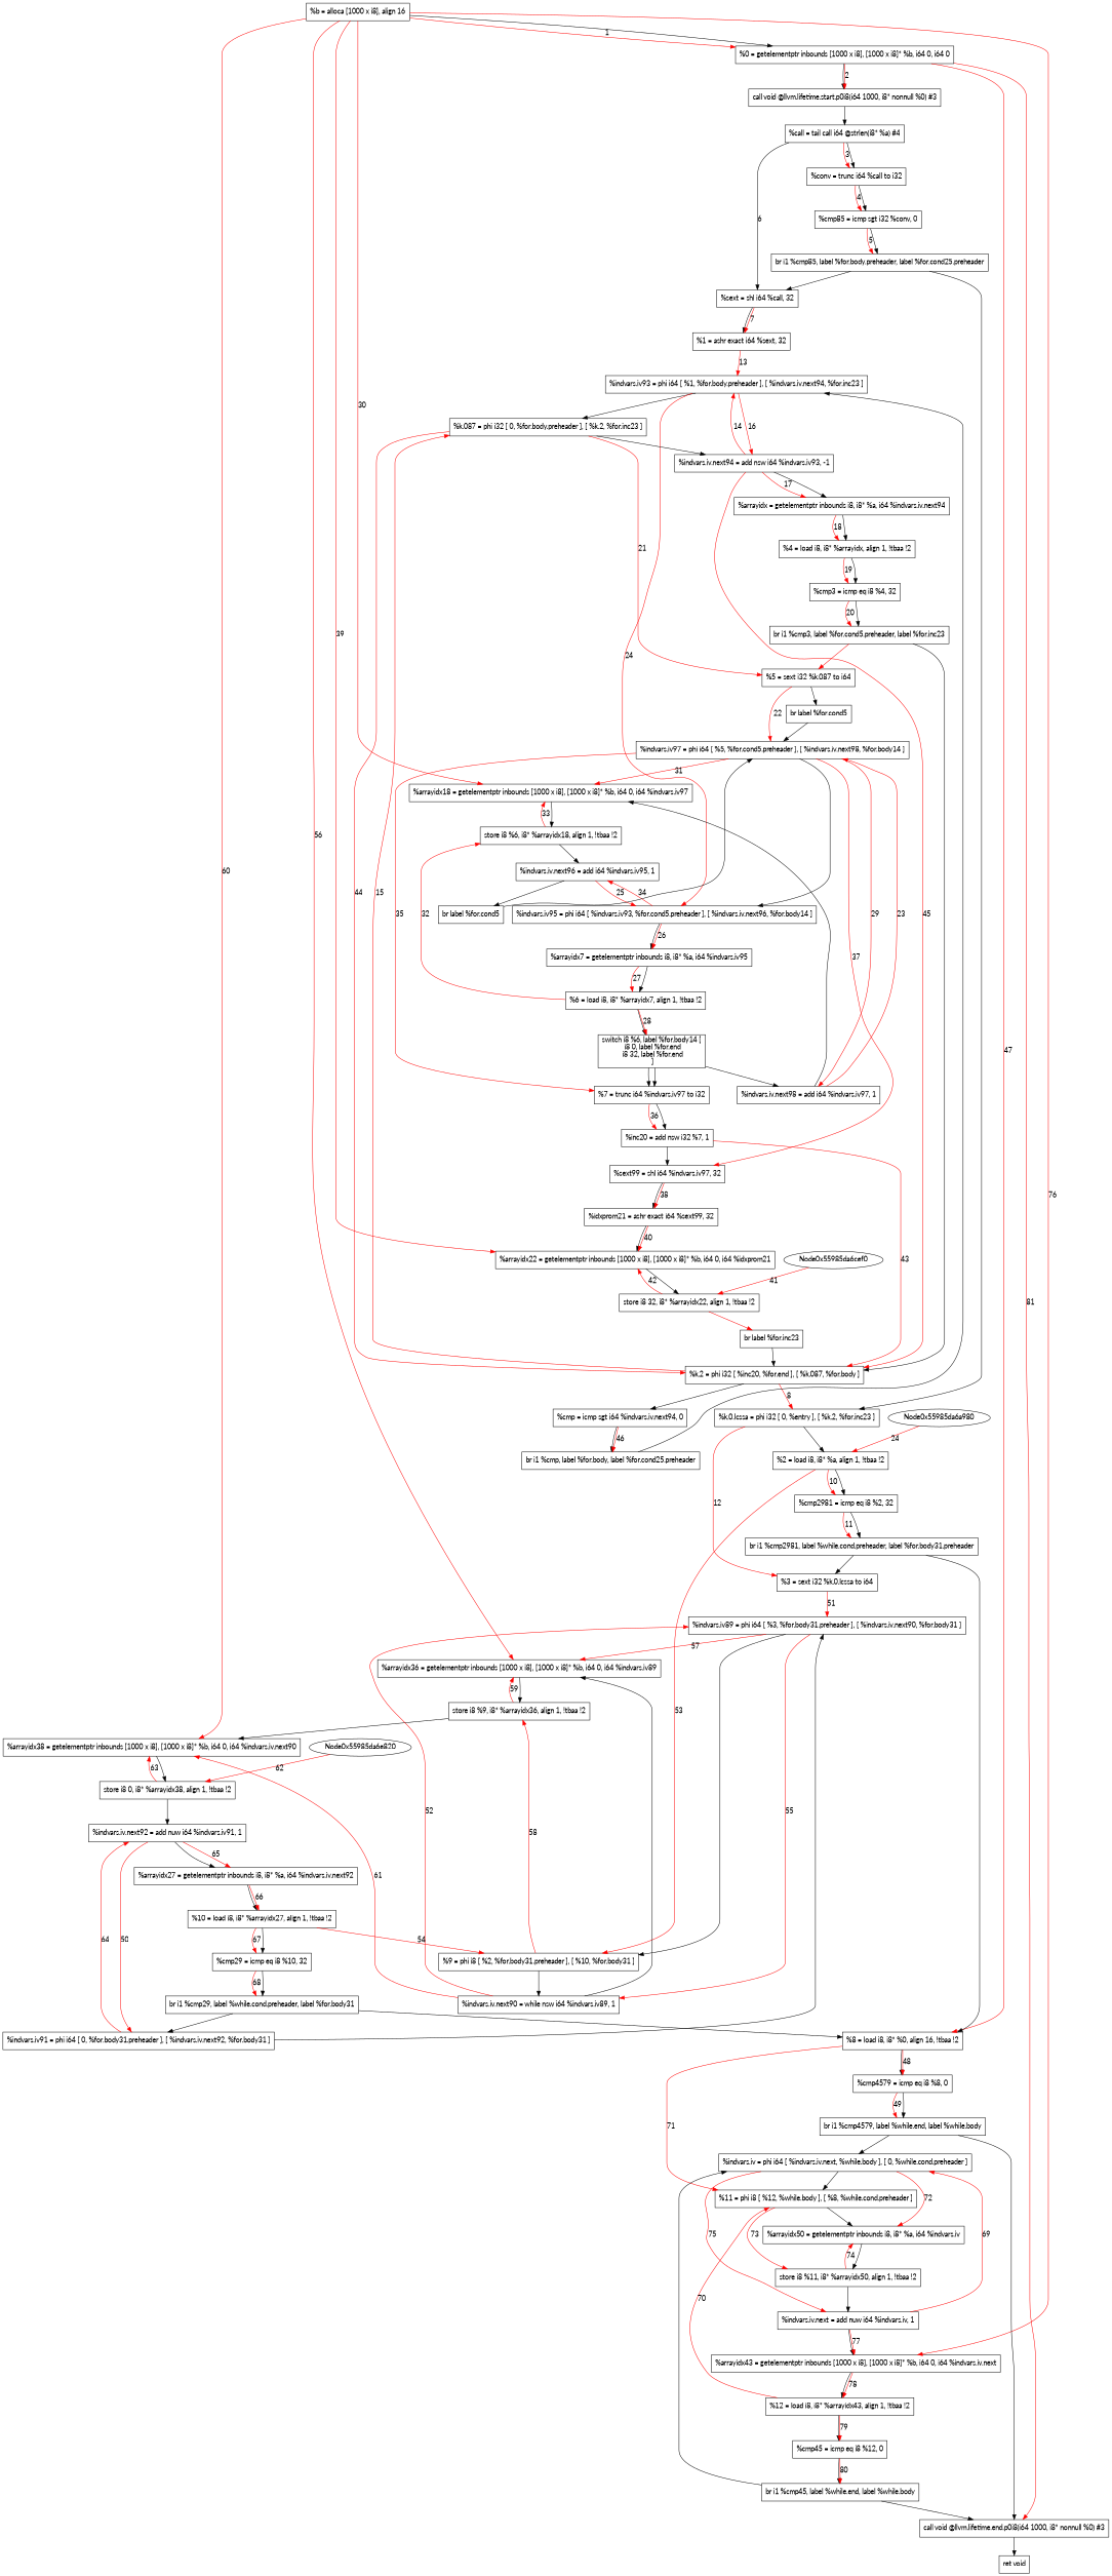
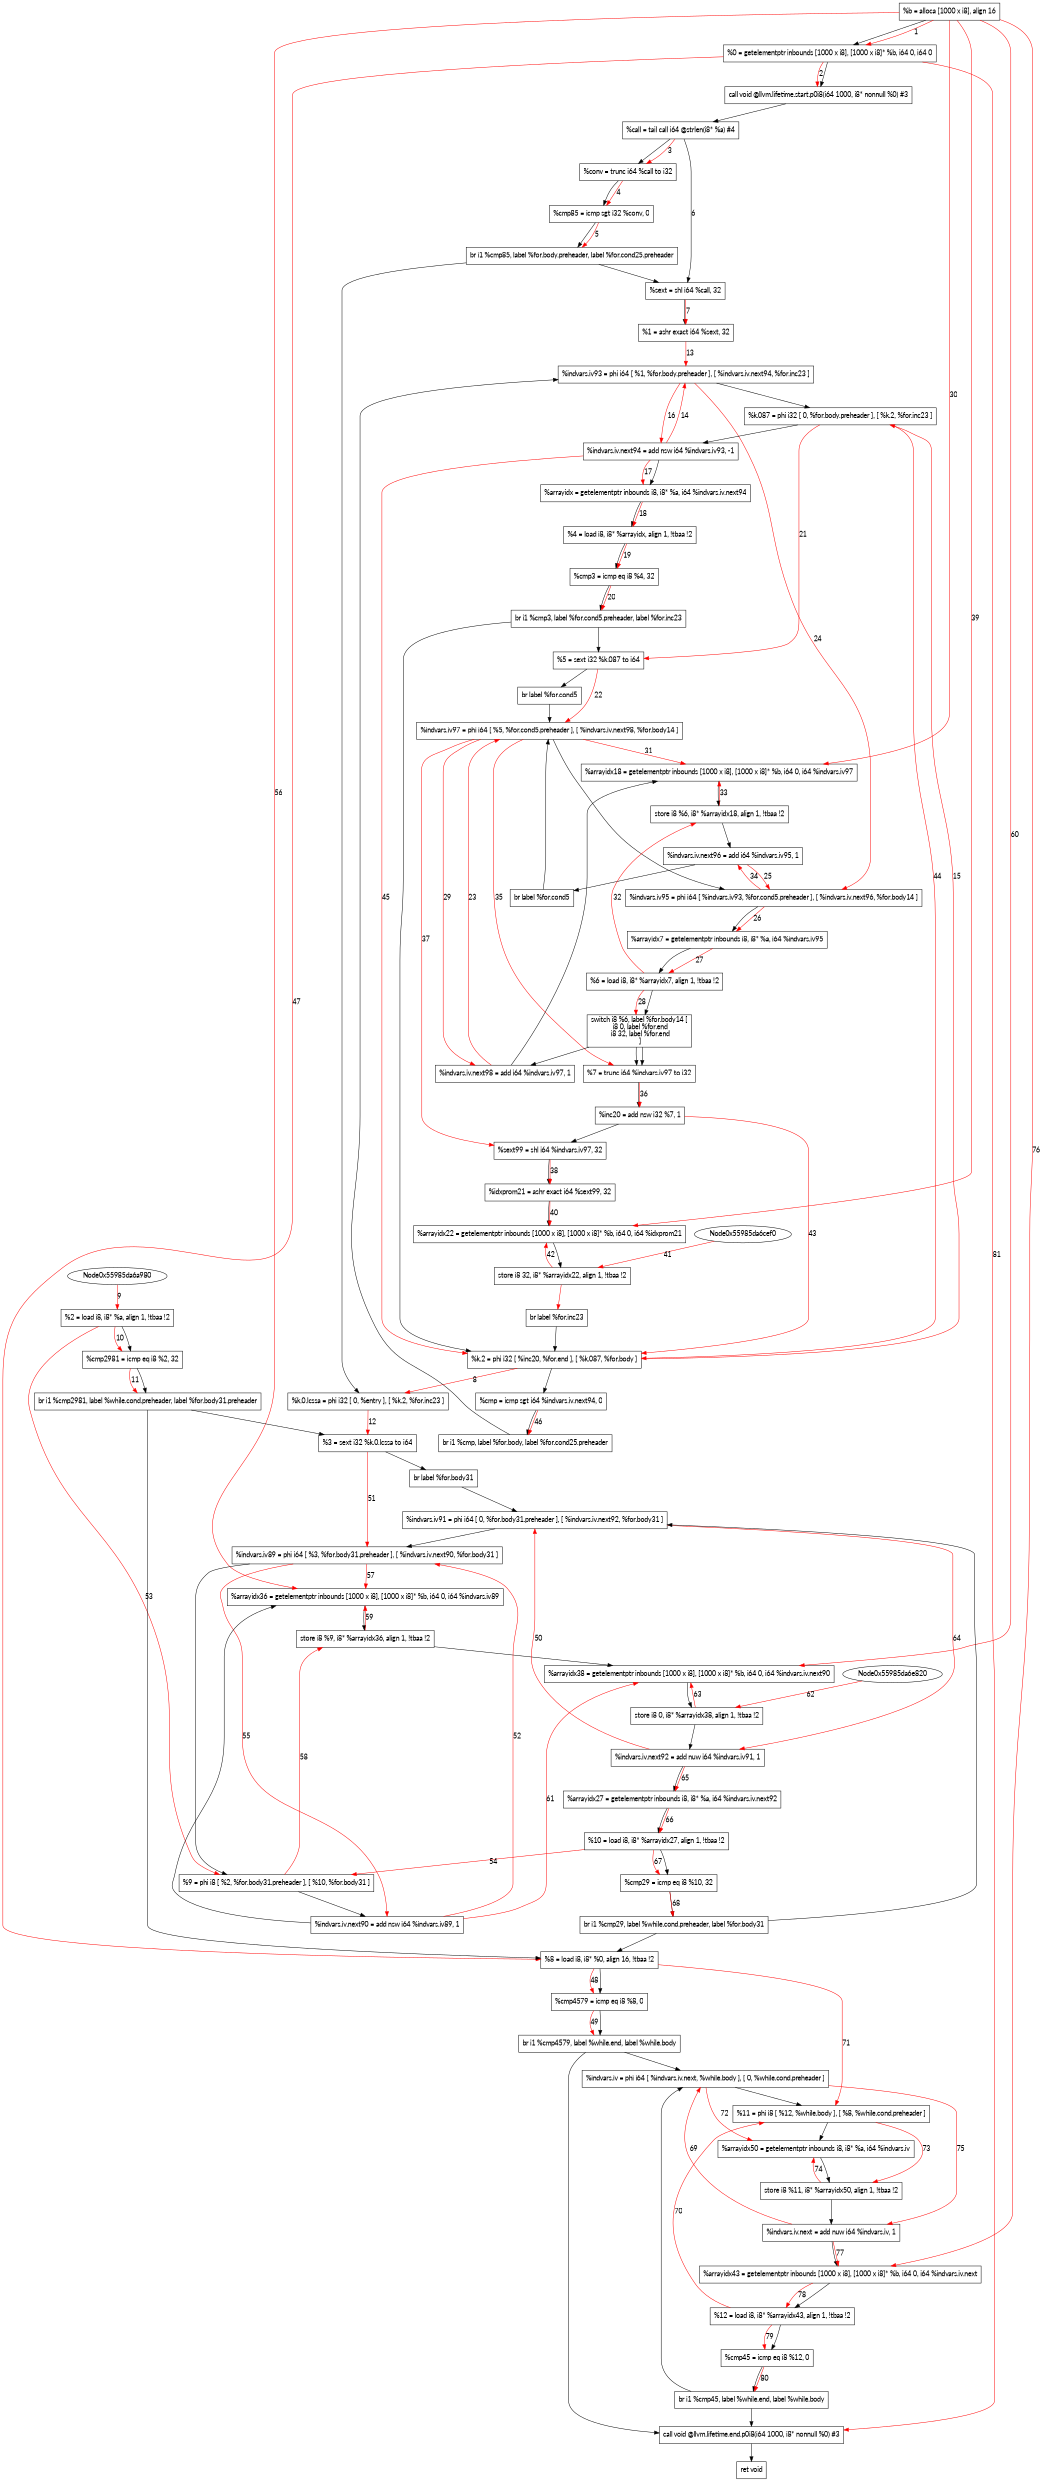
  digraph {
    fontname=Lato
    node [fontname=Lato shape=record]
    edge [fontname=Lato color=red]
    n1 [label="  %b = alloca [1000 x i8], align 16"]
    n2 [label="  %0 = getelementptr inbounds [1000 x i8], [1000 x i8]* %b, i64 0, i64 0"]
    n3 [label="  %arrayidx18 = getelementptr inbounds [1000 x i8], [1000 x i8]* %b, i64 0, i64 %indvars.iv97"]
    n4 [label="  %arrayidx22 = getelementptr inbounds [1000 x i8], [1000 x i8]* %b, i64 0, i64 %idxprom21"]
    n5 [label="  %arrayidx36 = getelementptr inbounds [1000 x i8], [1000 x i8]* %b, i64 0, i64 %indvars.iv89"]
    n6 [label="  %arrayidx38 = getelementptr inbounds [1000 x i8], [1000 x i8]* %b, i64 0, i64 %indvars.iv.next90"]
    n7 [label="  %arrayidx43 = getelementptr inbounds [1000 x i8], [1000 x i8]* %b, i64 0, i64 %indvars.iv.next"]
    n8 [label="  call void @llvm.lifetime.start.p0i8(i64 1000, i8* nonnull %0) #3"]
    n9 [label="  %8 = load i8, i8* %0, align 16, !tbaa !2"]
    n10 [label="  call void @llvm.lifetime.end.p0i8(i64 1000, i8* nonnull %0) #3"]
    n11 [label="  store i8 %6, i8* %arrayidx18, align 1, !tbaa !2"]
    n12 [label="  store i8 32, i8* %arrayidx22, align 1, !tbaa !2"]
    n13 [label="  store i8 %9, i8* %arrayidx36, align 1, !tbaa !2"]
    n14 [label="  store i8 0, i8* %arrayidx38, align 1, !tbaa !2"]
    n15 [label="  %12 = load i8, i8* %arrayidx43, align 1, !tbaa !2"]
    n16 [label="  %call = tail call i64 @strlen(i8* %a) #4"]
    n17 [label="  %cmp4579 = icmp eq i8 %8, 0"]
    n18 [label="  %11 = phi i8 [ %12, %while.body ], [ %8, %while.cond.preheader ]"]
    n19 [label="  ret void"]
    n20 [label="  %conv = trunc i64 %call to i32"]
    n21 [label="  %sext = shl i64 %call, 32"]
    n22 [label="  %cmp85 = icmp sgt i32 %conv, 0"]
    n23 [label="  %1 = ashr exact i64 %sext, 32"]
    n24 [label="  br i1 %cmp85, label %for.body.preheader, label %for.cond25.preheader"]
    n25 [label="  %k.0.lcssa = phi i32 [ 0, %entry ], [ %k.2, %for.inc23 ]"]
    n26 [label="  %2 = load i8, i8* %a, align 1, !tbaa !2"]
    n27 [label="  %3 = sext i32 %k.0.lcssa to i64"]
    n28 [label="  %indvars.iv93 = phi i64 [ %1, %for.body.preheader ], [ %indvars.iv.next94, %for.inc23 ]"]
    n29 [label="  %k.087 = phi i32 [ 0, %for.body.preheader ], [ %k.2, %for.inc23 ]"]
    n30 [label="  %indvars.iv.next94 = add nsw i64 %indvars.iv93, -1"]
    n31 [label="  %indvars.iv95 = phi i64 [ %indvars.iv93, %for.cond5.preheader ], [ %indvars.iv.next96, %for.body14 ]"]
    n32 [label="  %cmp2981 = icmp eq i8 %2, 32"]
    n33 [label="  %9 = phi i8 [ %2, %for.body31.preheader ], [ %10, %for.body31 ]"]
+   n34 [label="  br label %for.body31"]
    n35 [label="  %indvars.iv89 = phi i64 [ %3, %for.body31.preheader ], [ %indvars.iv.next90, %for.body31 ]"]
    n36 [label="  br i1 %cmp2981, label %while.cond.preheader, label %for.body31.preheader"]
-   n37 [label="%indvars.iv.next90 = while nsw i64 %indvars.iv89, 1"]
+   n37 [label="  %indvars.iv.next90 = add nsw i64 %indvars.iv89, 1"]
    n38 [label="  %indvars.iv91 = phi i64 [ 0, %for.body31.preheader ], [ %indvars.iv.next92, %for.body31 ]"]
    n39 [label="  %indvars.iv.next92 = add nuw i64 %indvars.iv91, 1"]
    n40 [label="  %5 = sext i32 %k.087 to i64"]
    n41 [label="  %k.2 = phi i32 [ %inc20, %for.end ], [ %k.087, %for.body ]"]
    n42 [label="  %arrayidx = getelementptr inbounds i8, i8* %a, i64 %indvars.iv.next94"]
    n43 [label="  %arrayidx7 = getelementptr inbounds i8, i8* %a, i64 %indvars.iv95"]
    n44 [label="  %indvars.iv.next96 = add i64 %indvars.iv95, 1"]
    n45 [label="  br label %for.cond5"]
    n46 [label="  %indvars.iv97 = phi i64 [ %5, %for.cond5.preheader ], [ %indvars.iv.next98, %for.body14 ]"]
    n47 [label="  %cmp = icmp sgt i64 %indvars.iv.next94, 0"]
    n48 [label="  %4 = load i8, i8* %arrayidx, align 1, !tbaa !2"]
    n49 [label="  br i1 %cmp, label %for.body, label %for.cond25.preheader"]
    n50 [label="  %cmp3 = icmp eq i8 %4, 32"]
    n51 [label="  br i1 %cmp3, label %for.cond5.preheader, label %for.inc23"]
    n52 [label="  %indvars.iv.next98 = add i64 %indvars.iv97, 1"]
    n53 [label="  %7 = trunc i64 %indvars.iv97 to i32"]
    n54 [label="  %sext99 = shl i64 %indvars.iv97, 32"]
    n55 [label="  %inc20 = add nsw i32 %7, 1"]
    n56 [label="  %idxprom21 = ashr exact i64 %sext99, 32"]
    n57 [label="  %6 = load i8, i8* %arrayidx7, align 1, !tbaa !2"]
    n58 [label="  br label %for.cond5"]
    n59 [label="  switch i8 %6, label %for.body14 [\n    i8 0, label %for.end\n    i8 32, label %for.end\n  ]"]
    n60 [label="  br label %for.inc23"]
    n61 [label="  br i1 %cmp4579, label %while.end, label %while.body"]
    n62 [label="  %arrayidx50 = getelementptr inbounds i8, i8* %a, i64 %indvars.iv"]
    n63 [label="  store i8 %11, i8* %arrayidx50, align 1, !tbaa !2"]
    n64 [label="  %indvars.iv = phi i64 [ %indvars.iv.next, %while.body ], [ 0, %while.cond.preheader ]"]
    n65 [label="  %indvars.iv.next = add nuw i64 %indvars.iv, 1"]
    n66 [label="  %arrayidx27 = getelementptr inbounds i8, i8* %a, i64 %indvars.iv.next92"]
    n67 [label="  %10 = load i8, i8* %arrayidx27, align 1, !tbaa !2"]
    n68 [label="  %cmp29 = icmp eq i8 %10, 32"]
    n69 [label="  br i1 %cmp29, label %while.cond.preheader, label %for.body31"]
    n70 [label="  %cmp45 = icmp eq i8 %12, 0"]
    n71 [label="  br i1 %cmp45, label %while.end, label %while.body"]
    Node0x55985da6a980 [shape=""]
    Node0x55985da6cef0 [shape=""]
    Node0x55985da6e820 [shape=""]
    n1 -> n2 [color=""]
    n1 -> n2 [label=1]
    n1 -> n3 [label=30]
    n1 -> n4 [label=39]
    n1 -> n5 [label=56]
    n1 -> n6 [label=60]
    n1 -> n7 [label=76]
    n2 -> n8 [color=""]
    n2 -> n8 [label=2]
    n2 -> n9 [label=47]
    n2 -> n10 [label=81]
    n3 -> n11 [color=""]
    n4 -> n12 [color=""]
    n5 -> n13 [color=""]
    n6 -> n14 [color=""]
    n7 -> n15 [color=""]
    n7 -> n15 [label=78]
    n8 -> n16 [color=""]
    n9 -> n17 [color=""]
    n9 -> n17 [label=48]
    n9 -> n18 [label=71]
    n10 -> n19 [color=""]
    n11 -> n3 [label=33]
    n11 -> n44 [color=""]
    n12 -> n4 [label=42]
    n12 -> n60
    n13 -> n5 [label=59]
    n13 -> n6 [color=""]
    n14 -> n6 [label=63]
    n14 -> n39 [color=""]
    n15 -> n18 [label=70]
    n15 -> n70 [color=""]
    n15 -> n70 [label=79]
    n16 -> n20 [color=""]
    n16 -> n20 [label=3]
    n16 -> n21 [color=black label=6]
    n17 -> n61 [color=""]
    n17 -> n61 [label=49]
    n18 -> n62 [color=""]
    n18 -> n63 [label=73]
    n20 -> n22 [color=""]
    n20 -> n22 [label=4]
    n21 -> n23 [color=""]
    n21 -> n23 [label=7]
    n22 -> n24 [color=""]
    n22 -> n24 [label=5]
    n23 -> n28 [label=13]
    n24 -> n21 [color=""]
    n24 -> n25 [color=""]
-   n25 -> n26 [color=""]
    n25 -> n27 [label=12]
    n26 -> n32 [color=""]
    n26 -> n32 [label=10]
    n26 -> n33 [label=53]
+   n27 -> n34 [color=""]
    n27 -> n35 [label=51]
    n28 -> n29 [color=""]
    n28 -> n30 [label=16]
    n28 -> n31 [label=24]
    n29 -> n30 [color=""]
    n29 -> n40 [label=21]
    n29 -> n41 [label=44]
    n30 -> n28 [label=14]
    n30 -> n41 [label=45]
    n30 -> n42 [color=""]
    n30 -> n42 [label=17]
    n31 -> n43 [color=""]
    n31 -> n43 [label=26]
    n31 -> n44 [label=34]
    n32 -> n36 [color=""]
    n32 -> n36 [label=11]
    n33 -> n13 [label=58]
    n33 -> n37 [color=""]
+   n34 -> n38 [color=""]
    n35 -> n5 [label=57]
    n35 -> n33 [color=""]
    n35 -> n37 [label=55]
    n36 -> n9 [color=""]
    n36 -> n27 [color=""]
    n37 -> n5 [color=""]
    n37 -> n6 [label=61]
    n37 -> n35 [label=52]
    n38 -> n35 [color=""]
    n38 -> n39 [label=64]
    n39 -> n38 [label=50]
    n39 -> n66 [color=""]
    n39 -> n66 [label=65]
    n40 -> n45 [color=""]
    n40 -> n46 [label=22]
    n41 -> n25 [label=8]
    n41 -> n29 [label=15]
    n41 -> n47 [color=""]
    n42 -> n48 [color=""]
    n42 -> n48 [label=18]
    n43 -> n57 [color=""]
    n43 -> n57 [label=27]
    n44 -> n31 [label=25]
    n44 -> n58 [color=""]
    n45 -> n46 [color=""]
    n46 -> n3 [label=31]
    n46 -> n31 [color=""]
    n46 -> n52 [label=29]
    n46 -> n53 [label=35]
    n46 -> n54 [label=37]
    n47 -> n49 [color=""]
    n47 -> n49 [label=46]
    n48 -> n50 [color=""]
    n48 -> n50 [label=19]
    n49 -> n28 [color=""]
    n50 -> n51 [color=""]
    n50 -> n51 [label=20]
-   n51 -> n40
+   n51 -> n40 [color=""]
    n51 -> n41 [color=""]
    n52 -> n3 [color=""]
    n52 -> n46 [label=23]
    n53 -> n55 [color=""]
    n53 -> n55 [label=36]
    n54 -> n56 [color=""]
    n54 -> n56 [label=38]
    n55 -> n41 [label=43]
    n55 -> n54 [color=""]
    n56 -> n4 [color=""]
    n56 -> n4 [label=40]
    n57 -> n11 [label=32]
    n57 -> n59 [color=""]
    n57 -> n59 [label=28]
    n58 -> n46 [color=""]
    n59 -> n52 [color=""]
    n59 -> n53 [color=""]
    n59 -> n53 [color=""]
    n60 -> n41 [color=""]
    n61 -> n10 [color=""]
    n61 -> n64 [color=""]
    n62 -> n63 [color=""]
    n63 -> n62 [label=74]
    n63 -> n65 [color=""]
    n64 -> n18 [color=""]
    n64 -> n62 [label=72]
    n64 -> n65 [label=75]
    n65 -> n7 [color=""]
    n65 -> n7 [label=77]
    n65 -> n64 [label=69]
    n66 -> n67 [color=""]
    n66 -> n67 [label=66]
    n67 -> n33 [label=54]
    n67 -> n68 [color=""]
    n67 -> n68 [label=67]
    n68 -> n69 [color=""]
    n68 -> n69 [label=68]
    n69 -> n9 [color=""]
    n69 -> n38 [color=""]
    n70 -> n71 [color=""]
    n70 -> n71 [label=80]
    n71 -> n10 [color=""]
    n71 -> n64 [color=""]
-   Node0x55985da6a980 -> n26 [label=24]
+   Node0x55985da6a980 -> n26 [label=9]
    Node0x55985da6cef0 -> n12 [label=41]
    Node0x55985da6e820 -> n14 [label=62]
  }
